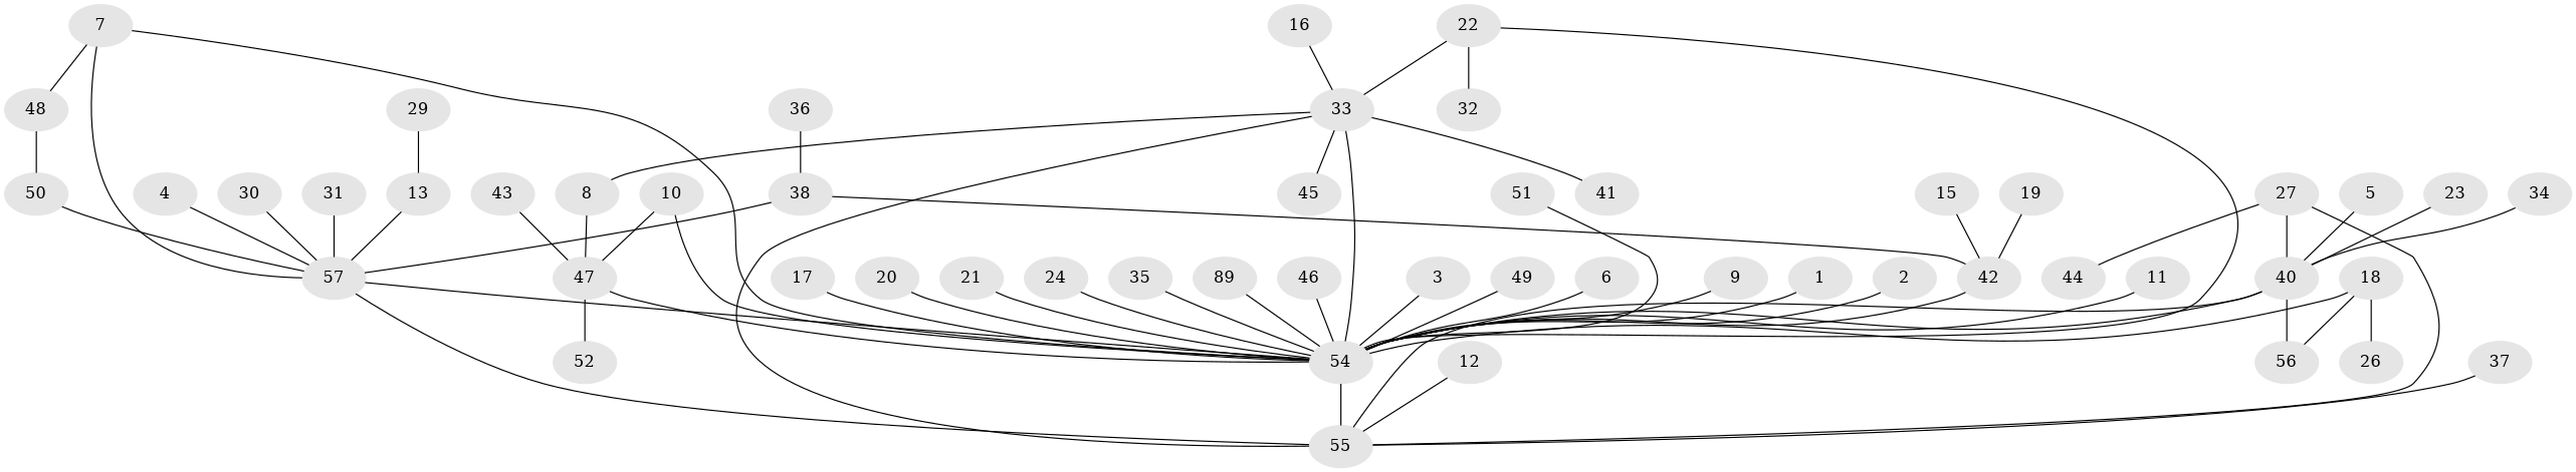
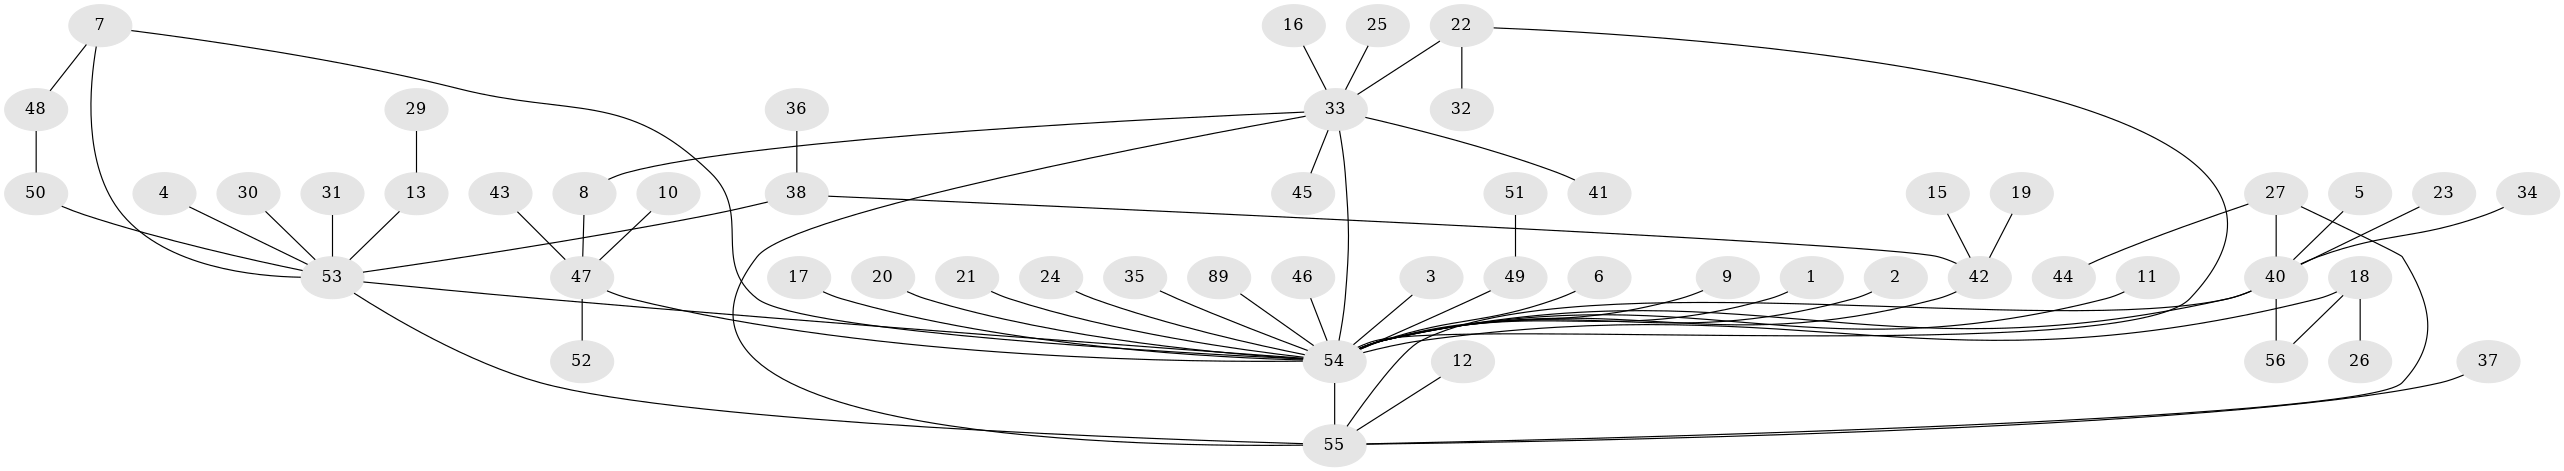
  graph {
    node [color=gray90 style=filled]
    edge [weight=1.0]
    1
    54
    55
    2
    3
    4
-   53 [label=57]
+   53
    5
    40
    56
    6
    7
    48
    50
    8
    47
    52
    9
    10
    11
    12
    13
    15
    42
    16
    33
    41
    45
    17
    18
    26
    19
    20
    21
    22
    32
    23
    24
+   25
    27
    44
    29
    30
    31
    34
    35
    36
    38
    37
    n50 [label=89]
    43
    46
    49
    51
    1 -- 54
    54 -- 55 [weight=2.0]
    2 -- 54
    3 -- 54
    4 -- 53
    53 -- 54
    53 -- 55
    5 -- 40
    40 -- 54
    40 -- 55
    40 -- 56
    6 -- 54
    7 -- 54
    7 -- 53
    7 -- 48
    48 -- 50
    50 -- 53
    8 -- 47
    47 -- 54 [weight=4.0]
    47 -- 52
    9 -- 54
-   10 -- 54
    10 -- 47
    11 -- 54
    12 -- 55
    13 -- 53
    15 -- 42
    42 -- 54
    16 -- 33
    33 -- 54 [weight=2.0]
    33 -- 55 [weight=2.0]
    33 -- 8
    33 -- 41
    33 -- 45
    17 -- 54
    18 -- 54
    18 -- 56
    18 -- 26
    19 -- 42
    20 -- 54
    21 -- 54
    22 -- 54
    22 -- 33
    22 -- 32
    23 -- 40
    24 -- 54
+   25 -- 33
    27 -- 55
    27 -- 40
    27 -- 44
    29 -- 13
    30 -- 53
    31 -- 53
    34 -- 40
    35 -- 54
    36 -- 38
    38 -- 53
    38 -- 42
    37 -- 55
    n50 -- 54
    43 -- 47
    46 -- 54
    49 -- 54
-   51 -- 54
+   51 -- 49
  }
